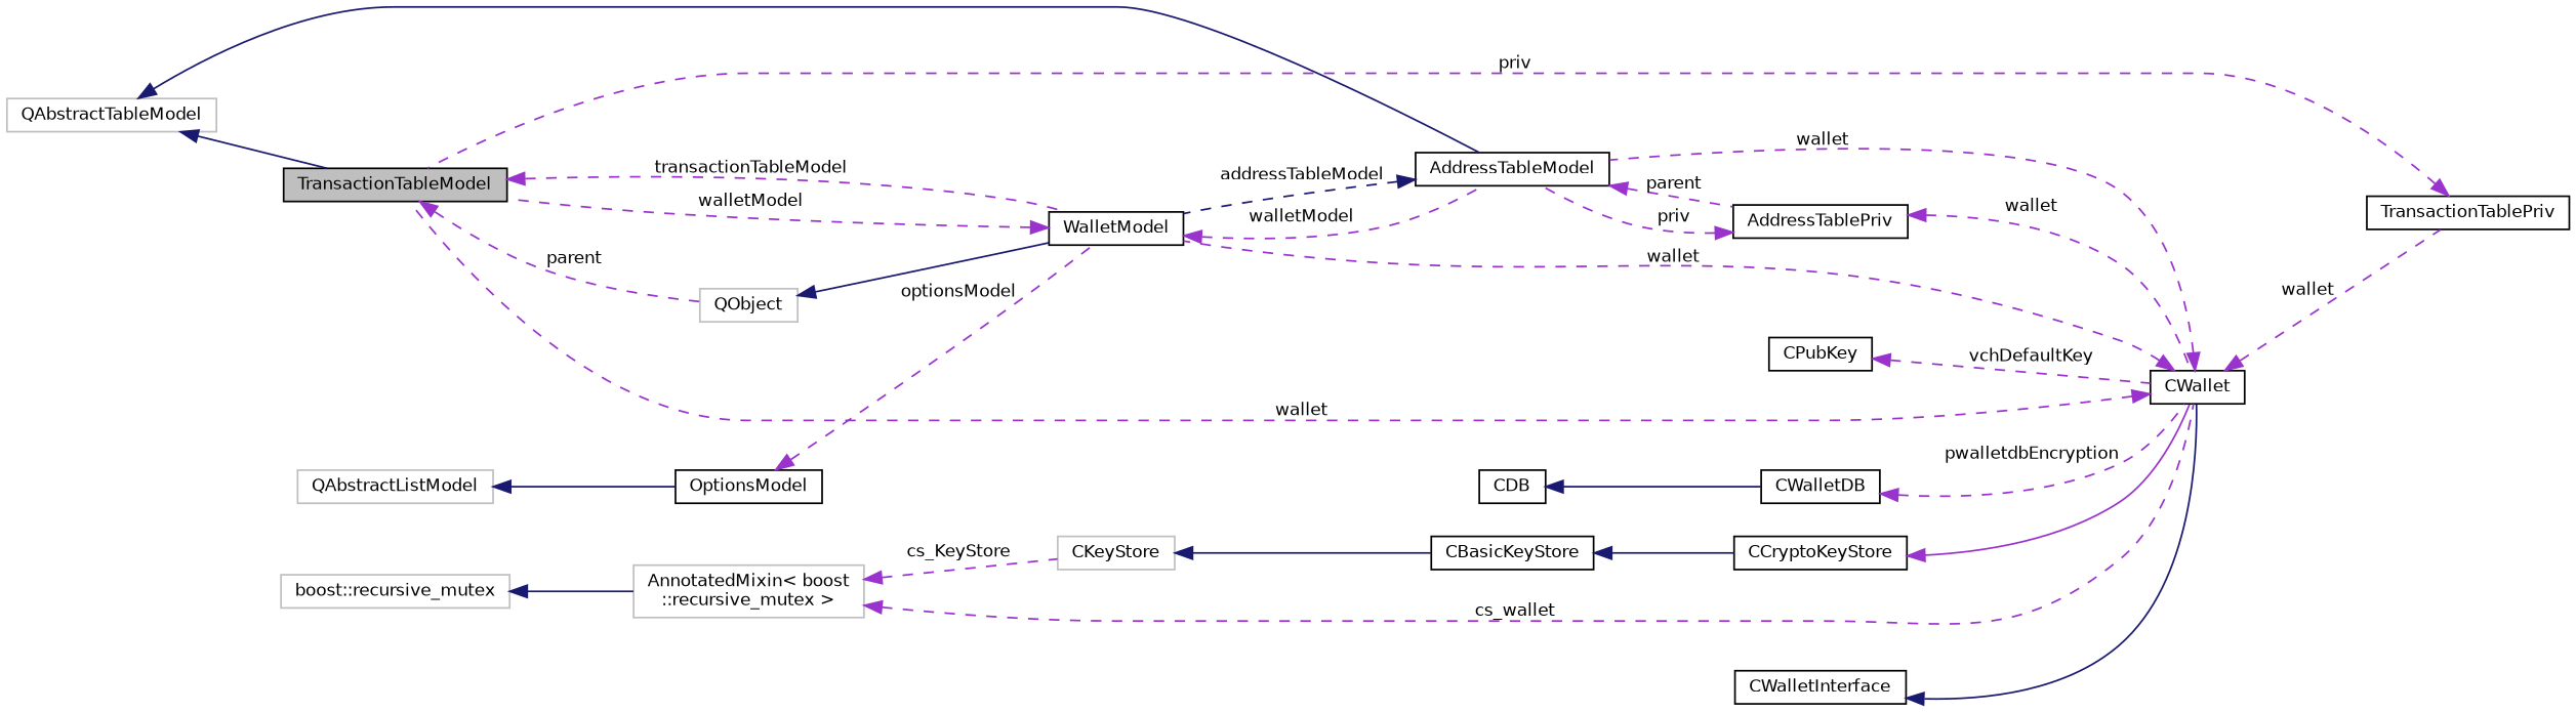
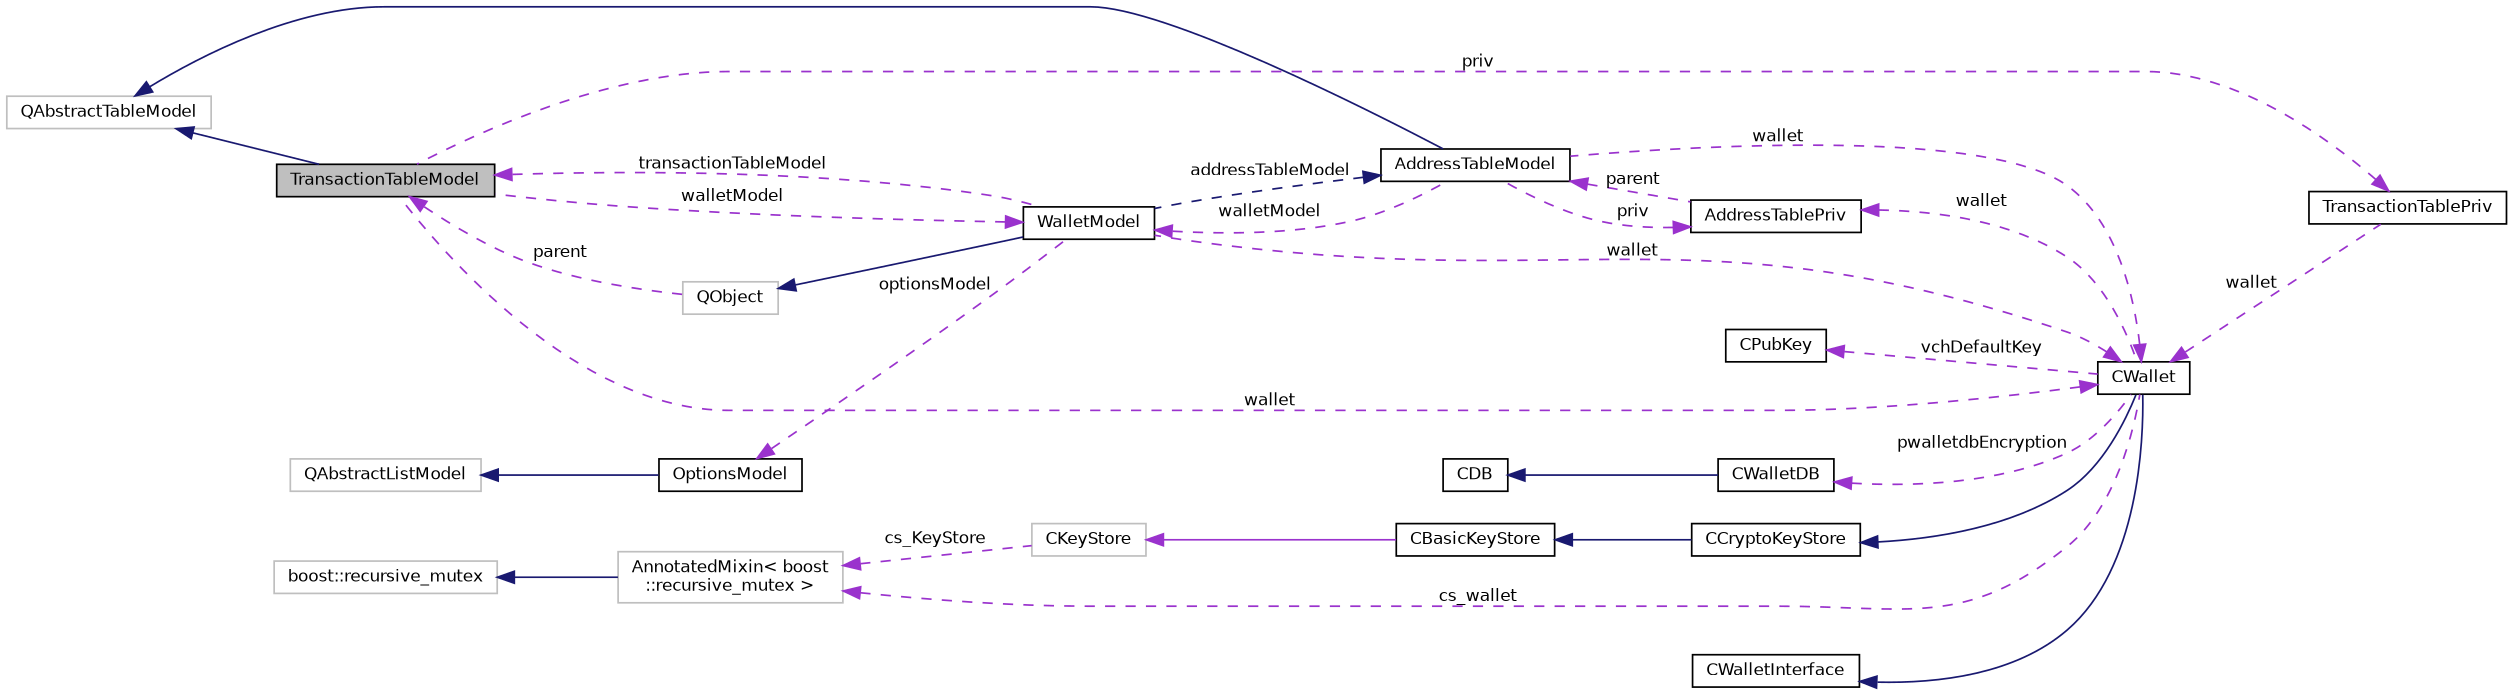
  digraph {
    rankdir=LR
    node [color=black fillcolor=white fontname=Helvetica fontsize=10 shape=record style=filled]
    edge [color=darkorchid3 dir=back fontname=Helvetica fontsize=10 labelfontname=Helvetica labelfontsize=10 style=dashed]
    n1 [fillcolor=grey75 fontcolor=black height=0.2 label=TransactionTableModel width=0.4]
    n2 [height=0.2 label=WalletModel width=0.4]
    n3 [color=grey75 height=0.2 label=QObject width=0.4]
    n4 [height=0.2 label=TransactionTablePriv width=0.4]
    n5 [height=0.2 label=AddressTableModel width=0.4]
    n6 [color=grey75 height=0.2 label=QAbstractTableModel width=0.4]
    n7 [height=0.2 label=AddressTablePriv width=0.4]
    n8 [height=0.2 label=CWallet width=0.4]
    n9 [height=0.2 label=CCryptoKeyStore width=0.4]
    n10 [height=0.2 label=CBasicKeyStore width=0.4]
    n11 [color=grey75 height=0.2 label=CKeyStore width=0.4]
    n12 [color=grey75 height=0.2 label="AnnotatedMixin\< boost\l::recursive_mutex \>" width=0.4]
    n13 [color=grey75 height=0.2 label="boost::recursive_mutex" width=0.4]
    n14 [height=0.2 label=CWalletInterface width=0.4]
    n15 [height=0.2 label=CPubKey width=0.4]
    n16 [height=0.2 label=CWalletDB width=0.4]
    n17 [height=0.2 label=CDB width=0.4]
    n18 [height=0.2 label=OptionsModel width=0.4]
    n19 [color=grey75 height=0.2 label=QAbstractListModel width=0.4]
    n1 -> n2 [label=" transactionTableModel"]
    n1 -> n3 [label=" parent"]
    n2 -> n1 [label=" walletModel"]
    n2 -> n5 [label=" walletModel"]
    n3 -> n2 [color=midnightblue style=solid]
    n4 -> n1 [label=" priv"]
    n5 -> n2 [color=midnightblue label=" addressTableModel"]
    n5 -> n7 [label=" parent"]
    n6 -> n1 [color=midnightblue style=solid]
    n6 -> n5 [color=midnightblue style=solid]
    n7 -> n5 [label=" priv"]
    n7 -> n8 [label=" wallet"]
    n8 -> n1 [label=" wallet"]
    n8 -> n2 [label=" wallet"]
    n8 -> n4 [label=" wallet"]
    n8 -> n5 [label=" wallet"]
-   n9 -> n8 [style=solid]
+   n9 -> n8 [color=midnightblue style=solid]
    n10 -> n9 [color=midnightblue style=solid]
-   n11 -> n10 [color=midnightblue style=solid]
+   n11 -> n10 [style=solid]
    n12 -> n8 [label=" cs_wallet"]
    n12 -> n11 [label=" cs_KeyStore"]
    n13 -> n12 [color=midnightblue style=solid]
    n14 -> n8 [color=midnightblue style=solid]
    n15 -> n8 [label=" vchDefaultKey"]
    n16 -> n8 [label=" pwalletdbEncryption"]
    n17 -> n16 [color=midnightblue style=solid]
    n18 -> n2 [label=" optionsModel"]
    n19 -> n18 [color=midnightblue style=solid]
  }
